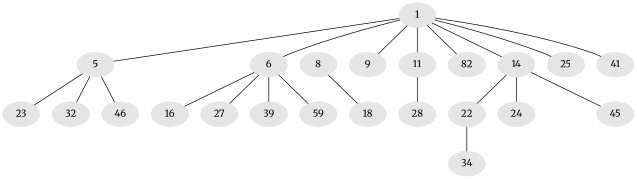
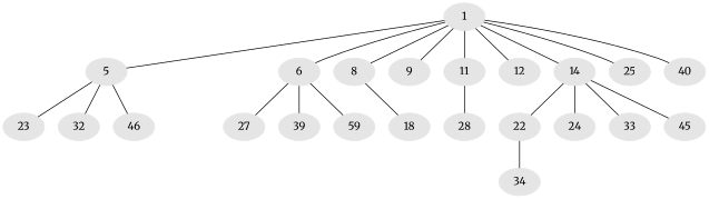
  graph {
    fontname=Merriweather
    node [color=gray90 fontname=Merriweather style=filled]
    edge [fontname=Merriweather]
    1 [super="+2+4+3"]
    5 [super="+13+7"]
    6 [super="+15+17+10"]
    8
    9
    11
-   12 [label=82]
+   12
    14 [super="+20+31+41+42+36+19"]
    25 [super="+29"]
-   40 [label=41]
+   40
    23 [super="+38"]
    32 [super="+44"]
    46
-   16
    27
    39
    n17 [label=59]
    18
    28
    22 [super="+30"]
    24 [super="+26"]
+   33
    45
    34
    1 -- 5
    1 -- 6
+   1 -- 8
    1 -- 9
    1 -- 11
    1 -- 12
    1 -- 14
    1 -- 25
    1 -- 40
    5 -- 23
    5 -- 32
    5 -- 46
-   6 -- 16
    6 -- 27
    6 -- 39
    6 -- n17
    8 -- 18
    11 -- 28
    14 -- 22
    14 -- 24
+   14 -- 33
    14 -- 45
    22 -- 34
  }
